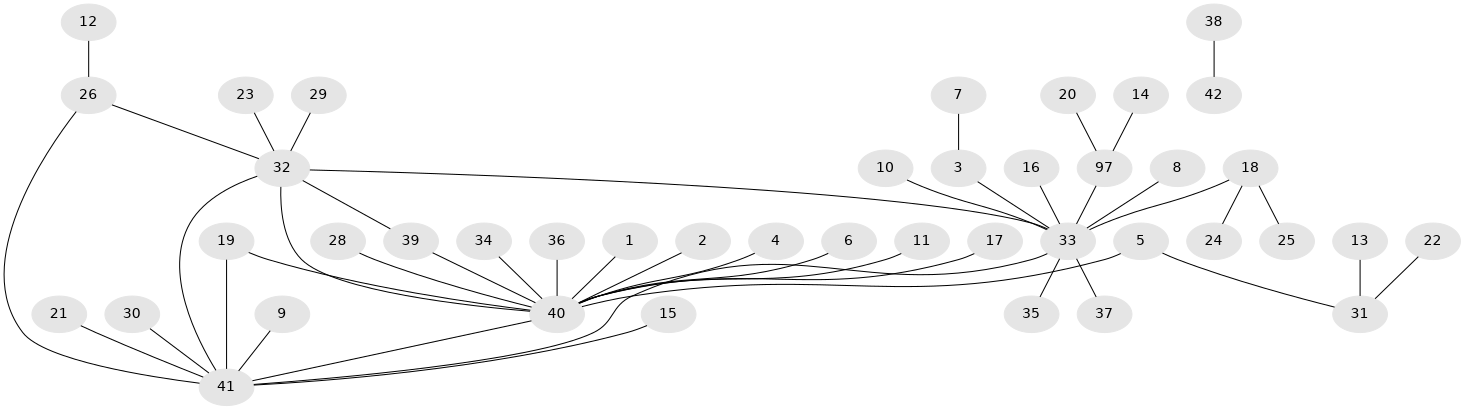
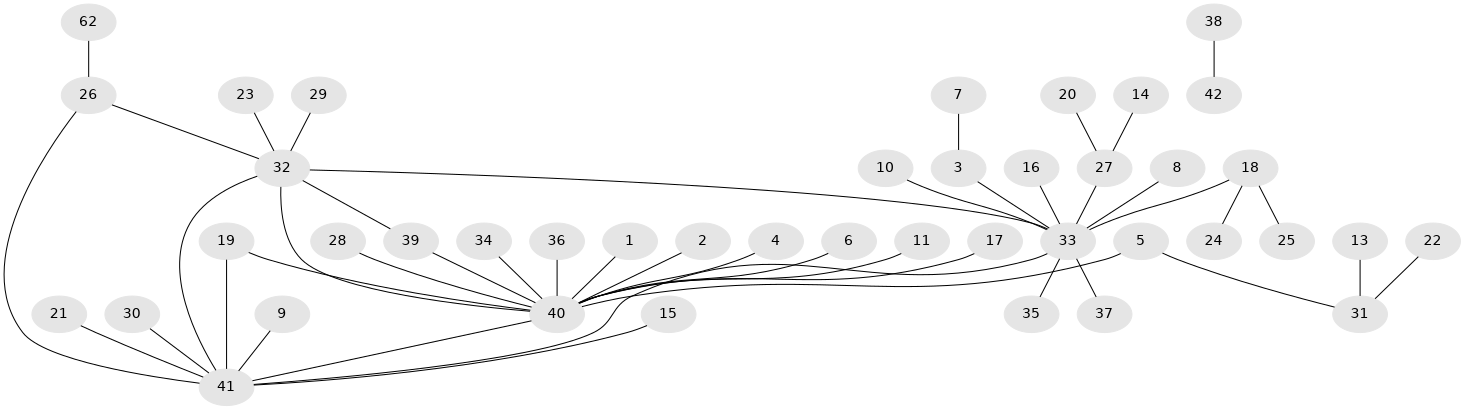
  graph {
    fontname="DejaVu Sans"
    node [color=gray90 fontname="DejaVu Sans" style=filled]
    edge [fontname="DejaVu Sans" weight=1.0]
    1
    40
    41
    2
    3
    33
    35
    37
    4
    5
    31
    6
    7
    8
    9
    10
    11
-   12
+   12 [label=62]
    26
    32
    13
    14
-   27 [label=97]
+   27
    15
    16
    17
    18
    24
    25
    19
    20
    21
    22
    23
    39
    28
    29
    30
    34
    36
    38
    42
    1 -- 40
    40 -- 41
    2 -- 40
    3 -- 33
    33 -- 41
    33 -- 35
    33 -- 37
    4 -- 40
    5 -- 40
    5 -- 31
    6 -- 40
    7 -- 3
    8 -- 33
    9 -- 41
    10 -- 33
    11 -- 40
    12 -- 26
    26 -- 41
    26 -- 32
    32 -- 40
    32 -- 41
    32 -- 33
    32 -- 39
    13 -- 31
    14 -- 27
    27 -- 33
    15 -- 41
    16 -- 33
    17 -- 40
    18 -- 33
    18 -- 24
    18 -- 25
    19 -- 40
    19 -- 41
    20 -- 27
    21 -- 41
    22 -- 31
    23 -- 32
    39 -- 40
    28 -- 40
    29 -- 32
    30 -- 41
    34 -- 40
    36 -- 40
    38 -- 42
  }
